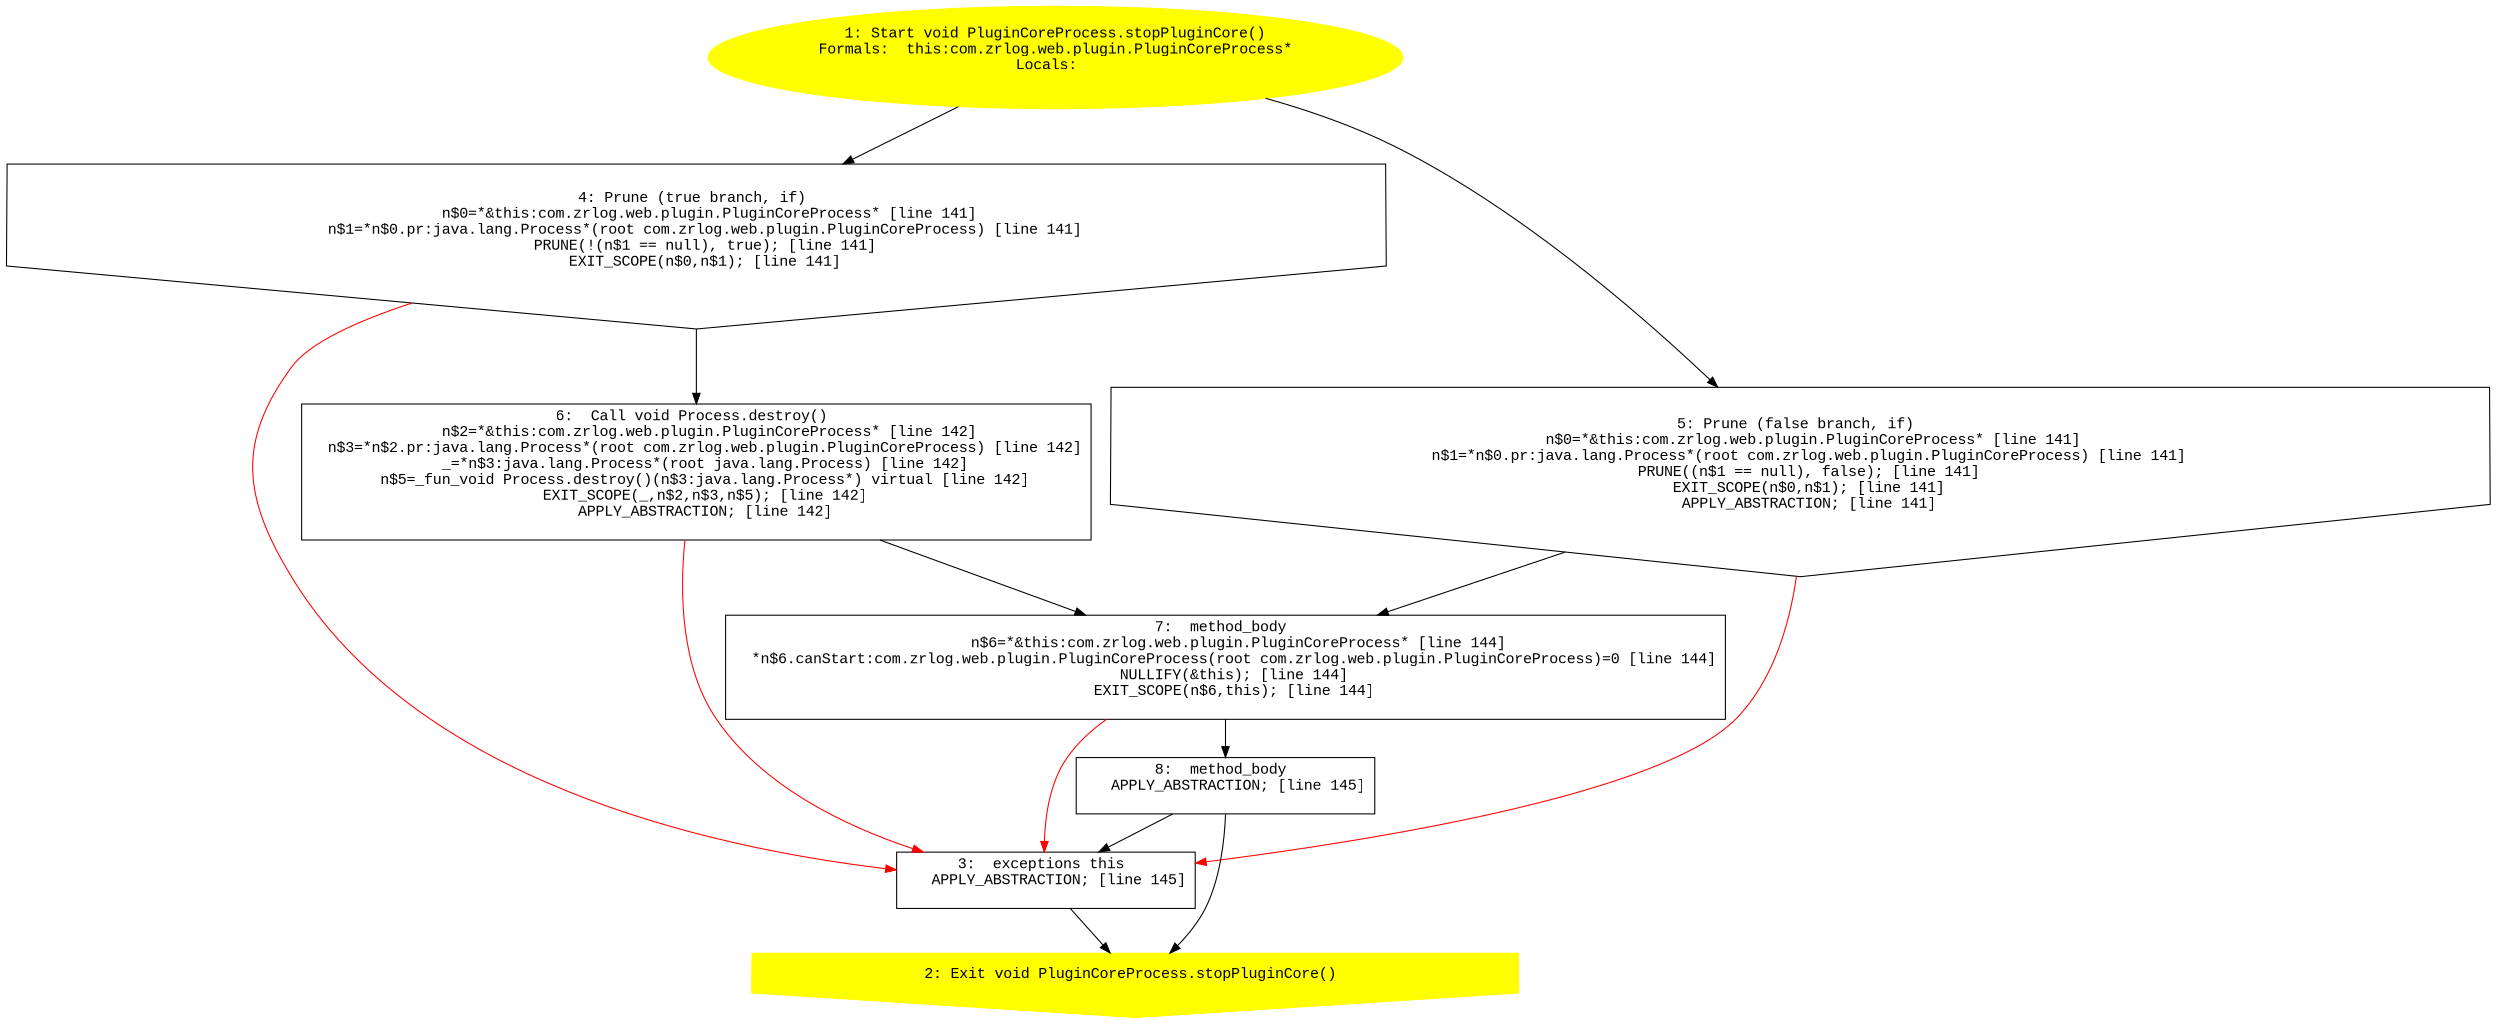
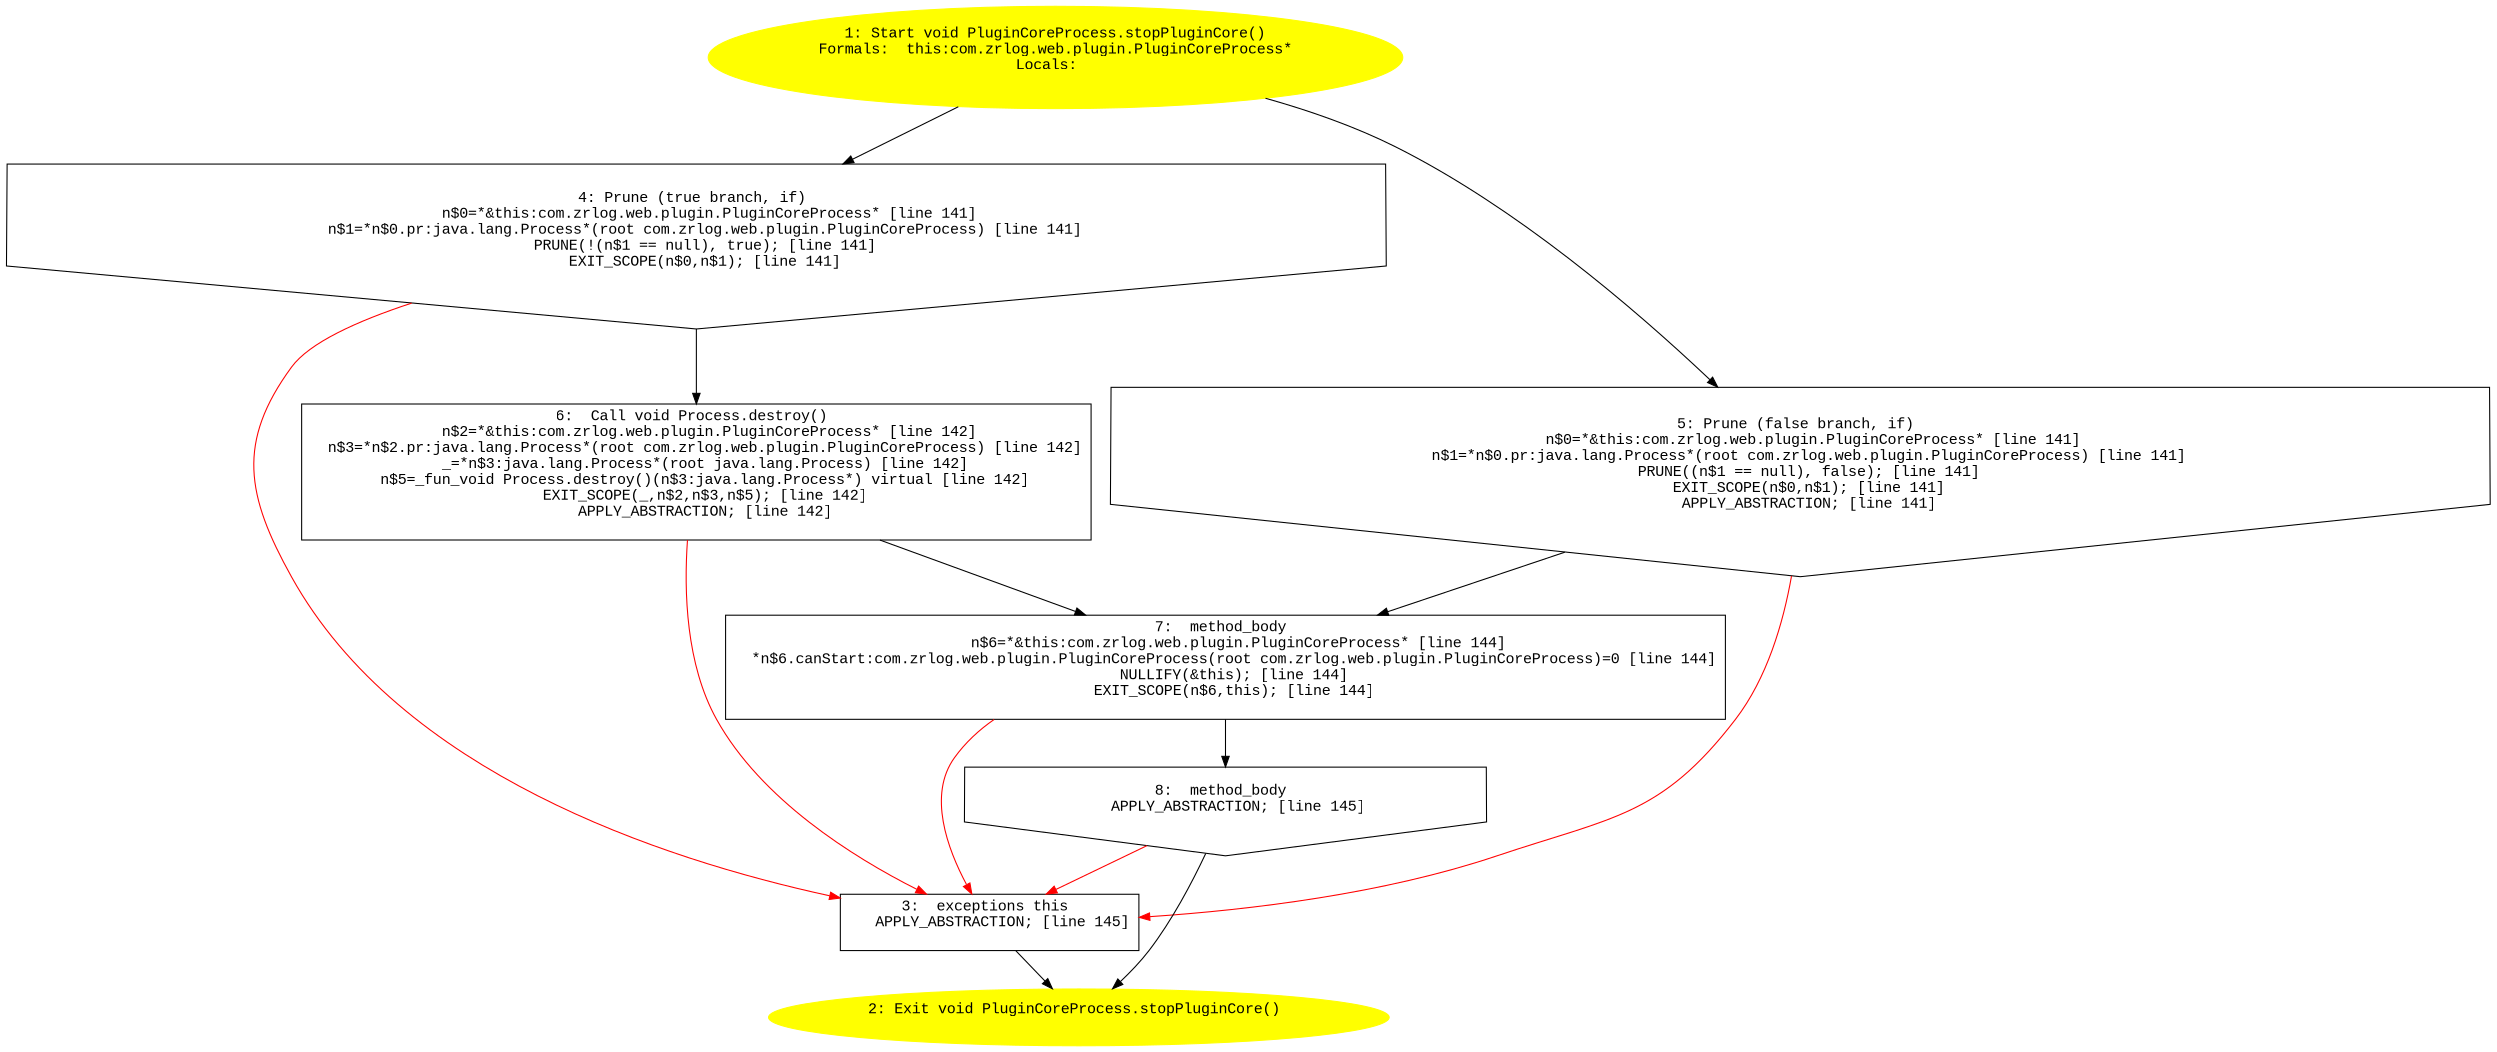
  digraph {
    fontname="Liberation Mono"
    node [fontname="Liberation Mono" shape=box]
    edge [fontname="Liberation Mono"]
    n1 [color=yellow label="1: Start void PluginCoreProcess.stopPluginCore()\nFormals:  this:com.zrlog.web.plugin.PluginCoreProcess*\nLocals:  \n  " style=filled shape=""]
    n2 [label="4: Prune (true branch, if) \n   n$0=*&this:com.zrlog.web.plugin.PluginCoreProcess* [line 141]\n  n$1=*n$0.pr:java.lang.Process*(root com.zrlog.web.plugin.PluginCoreProcess) [line 141]\n  PRUNE(!(n$1 == null), true); [line 141]\n  EXIT_SCOPE(n$0,n$1); [line 141]\n " shape=invhouse]
    n3 [label="5: Prune (false branch, if) \n   n$0=*&this:com.zrlog.web.plugin.PluginCoreProcess* [line 141]\n  n$1=*n$0.pr:java.lang.Process*(root com.zrlog.web.plugin.PluginCoreProcess) [line 141]\n  PRUNE((n$1 == null), false); [line 141]\n  EXIT_SCOPE(n$0,n$1); [line 141]\n  APPLY_ABSTRACTION; [line 141]\n " shape=invhouse]
    n4 [label="3:  exceptions this \n   APPLY_ABSTRACTION; [line 145]\n "]
    n5 [label="6:  Call void Process.destroy() \n   n$2=*&this:com.zrlog.web.plugin.PluginCoreProcess* [line 142]\n  n$3=*n$2.pr:java.lang.Process*(root com.zrlog.web.plugin.PluginCoreProcess) [line 142]\n  _=*n$3:java.lang.Process*(root java.lang.Process) [line 142]\n  n$5=_fun_void Process.destroy()(n$3:java.lang.Process*) virtual [line 142]\n  EXIT_SCOPE(_,n$2,n$3,n$5); [line 142]\n  APPLY_ABSTRACTION; [line 142]\n "]
    n6 [label="7:  method_body \n   n$6=*&this:com.zrlog.web.plugin.PluginCoreProcess* [line 144]\n  *n$6.canStart:com.zrlog.web.plugin.PluginCoreProcess(root com.zrlog.web.plugin.PluginCoreProcess)=0 [line 144]\n  NULLIFY(&this); [line 144]\n  EXIT_SCOPE(n$6,this); [line 144]\n "]
-   n7 [color=yellow label="2: Exit void PluginCoreProcess.stopPluginCore() \n  " style=filled shape=invhouse]
-   n8 [label="8:  method_body \n   APPLY_ABSTRACTION; [line 145]\n "]
+   n7 [color=yellow label="2: Exit void PluginCoreProcess.stopPluginCore() \n  " style=filled shape=""]
+   n8 [label="8:  method_body \n   APPLY_ABSTRACTION; [line 145]\n " shape=invhouse]
    n1 -> n2
    n1 -> n3
    n2 -> n4 [color=red]
    n2 -> n5
    n3 -> n4 [color=red]
    n3 -> n6
    n4 -> n7
    n5 -> n4 [color=red]
    n5 -> n6
    n6 -> n4 [color=red]
    n6 -> n8
-   n8 -> n4 [color=black]
+   n8 -> n4 [color=red]
    n8 -> n7
  }
